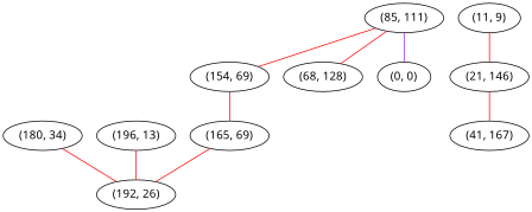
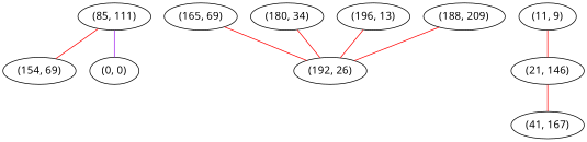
  graph {
    fontname="Noto Sans"
    node [fontname="Noto Sans"]
    edge [color=red fontname="Noto Sans" weight=1]
    n1 [label="(154, 69)"]
    "(85, 111)"
-   "(68, 128)"
    "(0, 0)"
    "(165, 69)"
    "(192, 26)"
    "(180, 34)"
    n8 [label="(21, 146)"]
    "(11, 9)"
    "(41, 167)"
    "(196, 13)"
-   n1 -- "(165, 69)"
+   "(188, 209)"
    "(85, 111)" -- n1
-   "(85, 111)" -- "(68, 128)"
    "(85, 111)" -- "(0, 0)" [color=purple weight=4]
    "(165, 69)" -- "(192, 26)"
    "(180, 34)" -- "(192, 26)"
    n8 -- "(41, 167)"
    "(11, 9)" -- n8
    "(196, 13)" -- "(192, 26)"
+   "(188, 209)" -- "(192, 26)"
  }
